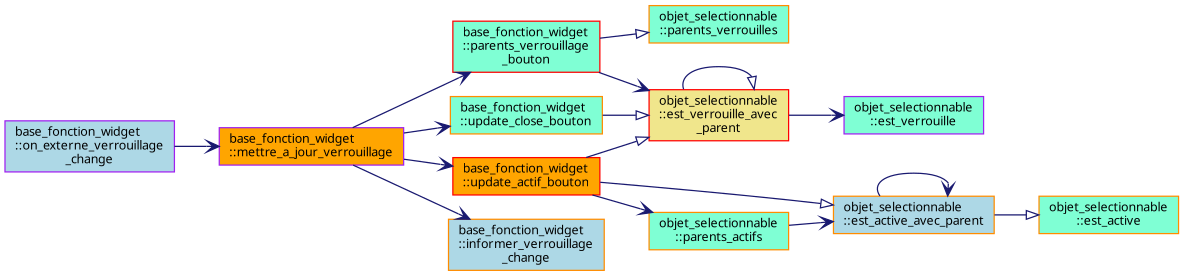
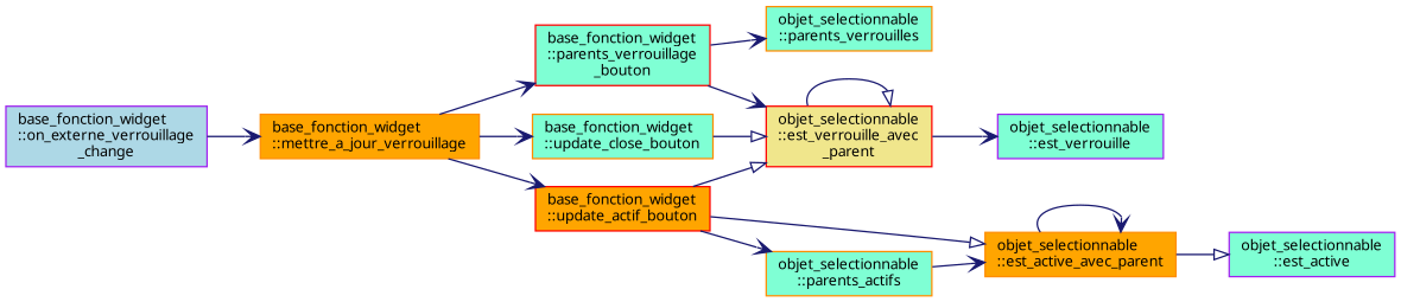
  digraph {
    fontname="Noto Sans"
    rankdir=LR
    node [color=darkorange fillcolor=aquamarine fontname="Noto Sans" fontsize=10 shape=record style=filled]
    edge [arrowhead=vee color=midnightblue fontname="Noto Sans" fontsize=10 labelfontname=Helvetica labelfontsize=10 style=solid]
    n1 [color=purple fillcolor=lightblue fontcolor=black height=0.2 label="base_fonction_widget\l::on_externe_verrouillage\l_change" width=0.4]
-   n2 [color=purple fillcolor=orange height=0.2 label="base_fonction_widget\l::mettre_a_jour_verrouillage" width=0.4]
+   n2 [fillcolor=orange height=0.2 label="base_fonction_widget\l::mettre_a_jour_verrouillage" width=0.4]
    n3 [color=red height=0.2 label="base_fonction_widget\l::parents_verrouillage\l_bouton" width=0.4]
    n4 [color=red fillcolor=orange height=0.2 label="base_fonction_widget\l::update_actif_bouton" width=0.4]
    n5 [height=0.2 label="base_fonction_widget\l::update_close_bouton" width=0.4]
-   n6 [fillcolor=lightblue height=0.2 label="base_fonction_widget\l::informer_verrouillage\l_change" width=0.4]
    n7 [height=0.2 label="objet_selectionnable\l::parents_verrouilles" width=0.4]
    n8 [color=red fillcolor=khaki height=0.2 label="objet_selectionnable\l::est_verrouille_avec\l_parent" width=0.4]
-   n9 [fillcolor=lightblue height=0.2 label="objet_selectionnable\l::est_active_avec_parent" width=0.4]
+   n9 [fillcolor=orange height=0.2 label="objet_selectionnable\l::est_active_avec_parent" width=0.4]
    n10 [height=0.2 label="objet_selectionnable\l::parents_actifs" width=0.4]
    n11 [color=purple height=0.2 label="objet_selectionnable\l::est_verrouille" width=0.4]
-   n12 [height=0.2 label="objet_selectionnable\l::est_active" width=0.4]
+   n12 [color=purple height=0.2 label="objet_selectionnable\l::est_active" width=0.4]
    n1 -> n2
    n2 -> n3
    n2 -> n4
    n2 -> n5
-   n2 -> n6
-   n3 -> n7 [arrowhead=onormal]
+   n3 -> n7
    n3 -> n8
    n4 -> n8 [arrowhead=onormal]
    n4 -> n9 [arrowhead=onormal]
    n4 -> n10
    n5 -> n8 [arrowhead=onormal]
    n8 -> n8 [arrowhead=onormal]
    n8 -> n11
    n9 -> n9
    n9 -> n12 [arrowhead=onormal]
    n10 -> n9
  }
